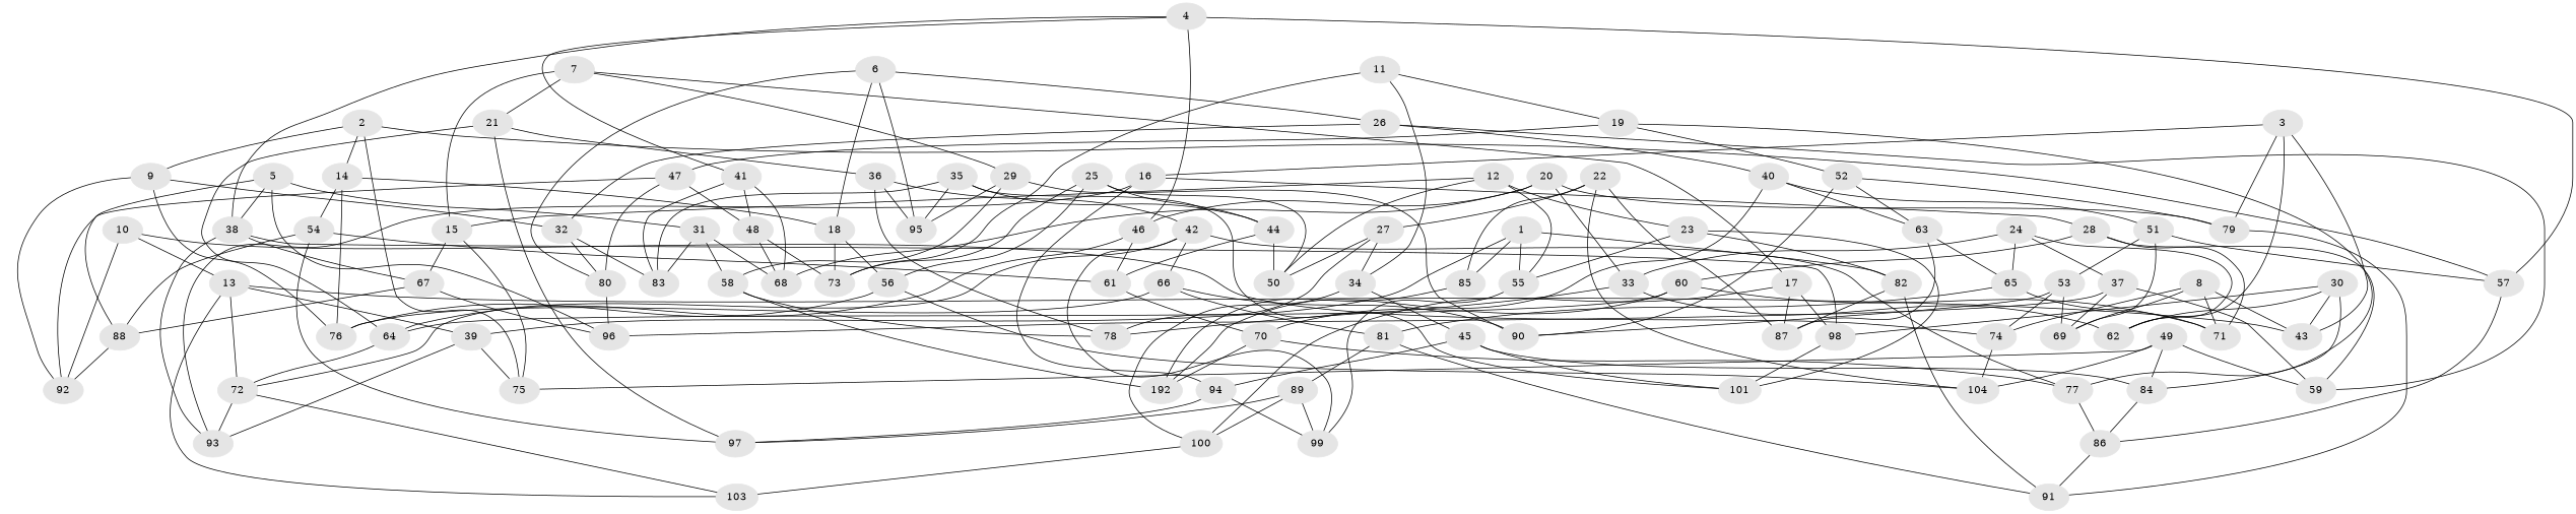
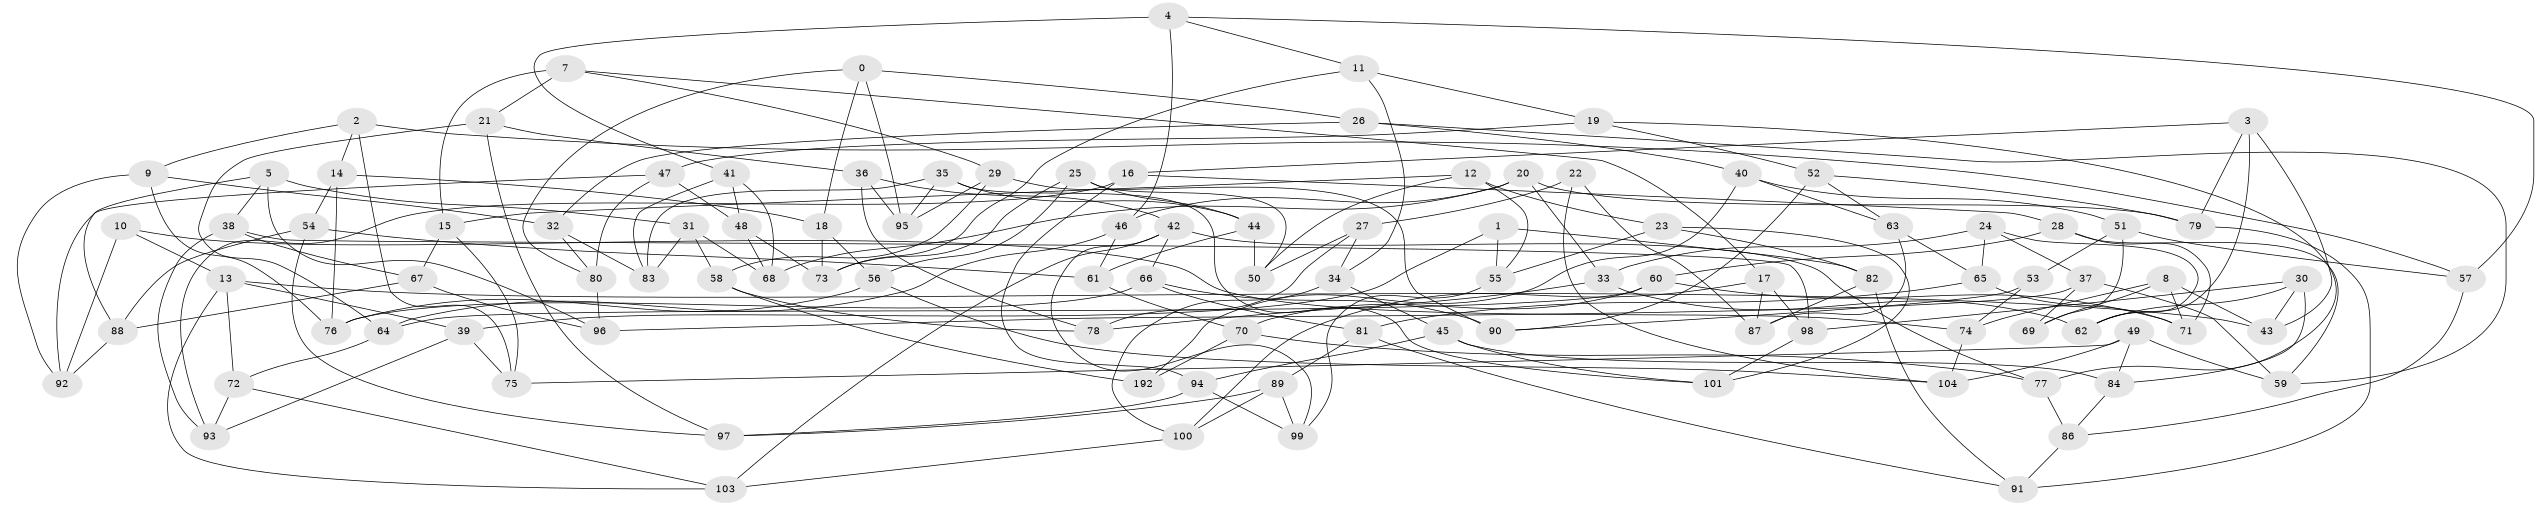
  graph {
    node [color=gray90 style=filled]
    1
    39
    55
    82
-   85
    75
    93
    99
    87
    91
    n11 [label=192]
    2
    9
    14
    57
    32
    76
    92
    18
    54
    86
    3
    16
    43
    62
    79
    28
    94
    4
    11
    41
    46
    19
    34
    73
    68
    83
    48
    64
    61
    5
    31
    38
    88
    96
    58
    67
    98
-   6
+   6 [label=0]
    26
    80
    95
    56
    40
    59
    7
    15
    17
    21
    29
    100
    36
    97
    90
    8
    69
    71
    74
    104
    10
    13
    72
    103
    47
    52
    77
    45
    12
    23
    50
    101
    60
    63
    20
    33
    78
    42
    22
    27
    24
    37
    65
    81
    25
    44
    51
    70
    30
    84
    35
    66
    53
    49
    89
    1 -- 39
    1 -- 55
    1 -- 82
-   1 -- 85
    39 -- 75
    39 -- 93
    55 -- 99
    82 -- 87
    82 -- 91
-   85 -- n11
    2 -- 75
    2 -- 9
    2 -- 14
    2 -- 57
    9 -- 32
    9 -- 76
    9 -- 92
    14 -- 76
    14 -- 18
    14 -- 54
    57 -- 86
    32 -- 83
    32 -- 80
    18 -- 73
    18 -- 56
    54 -- 61
    54 -- 88
    54 -- 97
    86 -- 91
    3 -- 16
    3 -- 43
    3 -- 62
    3 -- 79
    16 -- 93
    16 -- 28
    16 -- 94
    79 -- 91
    28 -- 59
    28 -- 71
    28 -- 60
    94 -- 99
    94 -- 97
    4 -- 57
-   4 -- 38
+   4 -- 11
    4 -- 41
    4 -- 46
    11 -- 19
    11 -- 34
    11 -- 73
    41 -- 68
    41 -- 83
    41 -- 48
    46 -- 64
    46 -- 61
    19 -- 47
    19 -- 52
    19 -- 77
    34 -- 100
    34 -- 45
    48 -- 73
    48 -- 68
    64 -- 72
    61 -- 70
    5 -- 31
    5 -- 38
    5 -- 88
    5 -- 96
    31 -- 68
    31 -- 83
    31 -- 58
    38 -- 93
    38 -- 67
    38 -- 98
    88 -- 92
    58 -- n11
    58 -- 78
    67 -- 88
    67 -- 96
    98 -- 101
    6 -- 18
    6 -- 26
    6 -- 80
    6 -- 95
    26 -- 32
    26 -- 40
    26 -- 59
    80 -- 96
    56 -- 76
    56 -- 104
    40 -- n11
    40 -- 63
    40 -- 51
    7 -- 15
    7 -- 17
    7 -- 21
    7 -- 29
    15 -- 75
    15 -- 67
    17 -- 87
    17 -- 98
    17 -- 100
    21 -- 64
    21 -- 36
    21 -- 97
    29 -- 58
    29 -- 95
    29 -- 90
    100 -- 103
    36 -- 95
    36 -- 78
    36 -- 42
    8 -- 43
    8 -- 69
    8 -- 71
    8 -- 74
    74 -- 104
    10 -- 92
    10 -- 74
    10 -- 13
    13 -- 39
    13 -- 43
    13 -- 72
    13 -- 103
    72 -- 93
    72 -- 103
    47 -- 92
    47 -- 48
    47 -- 80
    52 -- 79
    52 -- 90
    52 -- 63
    77 -- 86
    45 -- 94
    45 -- 101
    45 -- 84
    12 -- 55
    12 -- 15
    12 -- 23
    12 -- 50
    23 -- 55
    23 -- 82
    23 -- 101
    60 -- 64
    60 -- 71
    60 -- 70
    63 -- 87
    63 -- 65
    20 -- 79
    20 -- 46
    20 -- 68
    20 -- 33
    33 -- 62
    33 -- 78
    42 -- 99
-   42 -- 72
+   42 -- 103
    42 -- 77
    42 -- 66
-   22 -- 85
    22 -- 87
    22 -- 104
    22 -- 27
    27 -- 34
    27 -- 50
    27 -- 78
    24 -- 62
    24 -- 33
    24 -- 37
    24 -- 65
    37 -- 96
    37 -- 59
    37 -- 69
    65 -- 71
    65 -- 81
    81 -- 91
    81 -- 89
    25 -- 73
    25 -- 56
    25 -- 50
    25 -- 44
    44 -- 61
    44 -- 50
    51 -- 57
    51 -- 69
    51 -- 53
    70 -- n11
    70 -- 77
    30 -- 43
    30 -- 62
    30 -- 98
    30 -- 84
    84 -- 86
    35 -- 83
    35 -- 95
    35 -- 101
    35 -- 44
    66 -- 76
    66 -- 90
    66 -- 81
    53 -- 90
-   53 -- 69
    53 -- 74
    49 -- 75
    49 -- 59
    49 -- 104
    49 -- 84
    89 -- 99
    89 -- 100
    89 -- 97
  }
